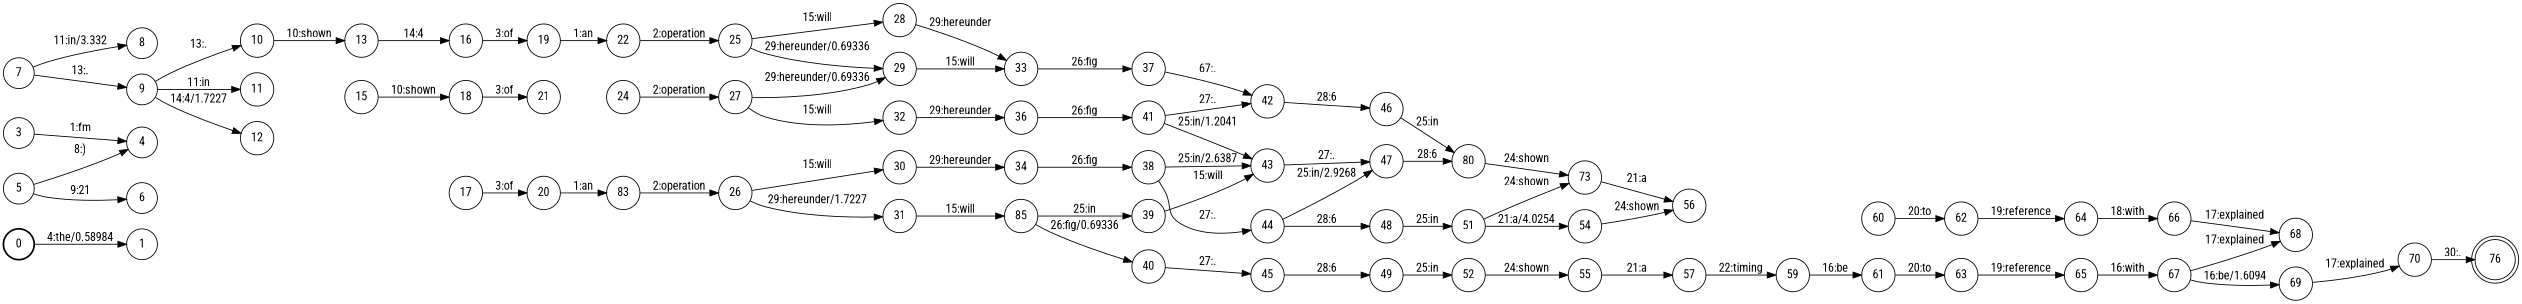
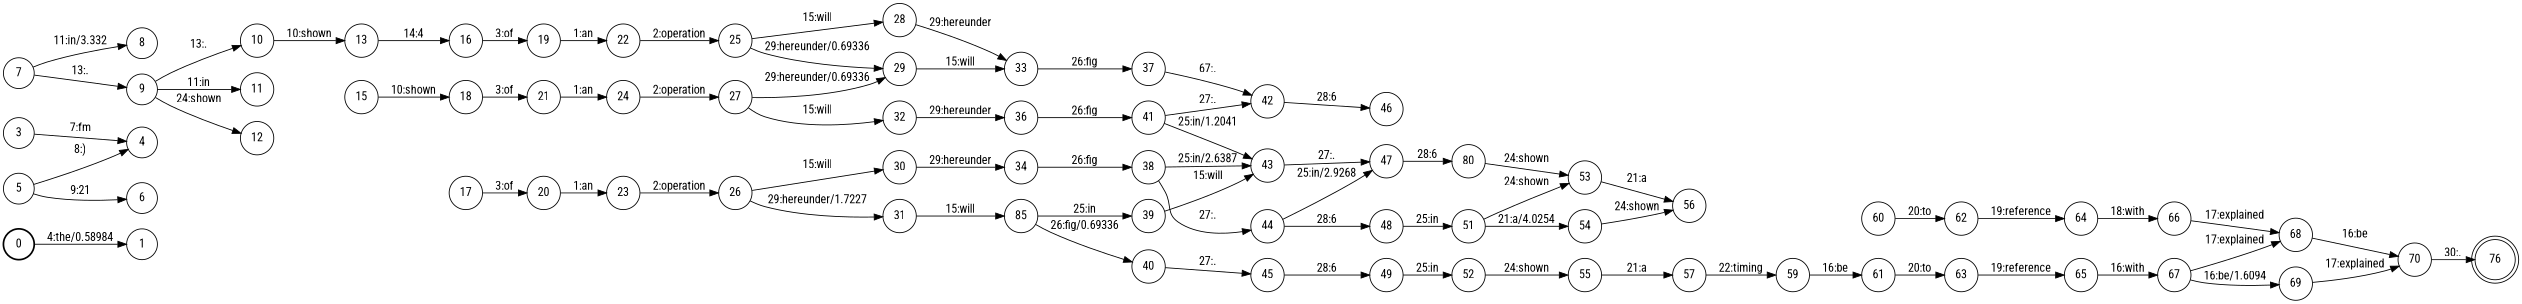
  digraph {
    fontname="Roboto Condensed"
    nodesep=0.25
    rankdir=LR
    ranksep=0.4
    node [fontname="Roboto Condensed" fontsize=14 shape=circle style=solid]
    edge [fontname="Roboto Condensed" fontsize=14]
    n1 [label=0 style=bold]
    n2 [label=1]
    n3 [label=3]
    n4 [label=4]
    n5 [label=5]
    n6 [label=6]
    n7 [label=7]
    n8 [label=8]
    n9 [label=9]
    n10 [label=10]
    n11 [label=11]
    n12 [label=12]
    n13 [label=13]
    n14 [label=16]
    n15 [label=15]
    n16 [label=18]
    n17 [label=19]
    n18 [label=17]
    n19 [label=20]
    n20 [label=21]
    n21 [label=22]
-   n22 [label=83]
+   n22 [label=23]
    n23 [label=24]
    n24 [label=25]
    n25 [label=26]
    n26 [label=27]
    n27 [label=28]
    n28 [label=29]
    n29 [label=30]
    n30 [label=31]
    n31 [label=32]
    n32 [label=33]
    n33 [label=34]
    n34 [label=85]
    n35 [label=36]
    n36 [label=37]
    n37 [label=38]
    n38 [label=39]
    n39 [label=40]
    n40 [label=41]
    n41 [label=42]
    n42 [label=43]
    n43 [label=44]
    n44 [label=45]
    n45 [label=46]
    n46 [label=47]
    n47 [label=48]
    n48 [label=49]
    n49 [label=80]
    n50 [label=51]
    n51 [label=52]
-   n52 [label=73]
+   n52 [label=53]
    n53 [label=54]
    n54 [label=55]
    n55 [label=56]
    n56 [label=57]
    n57 [label=59]
    n58 [label=61]
    n59 [label=60]
    n60 [label=62]
    n61 [label=63]
    n62 [label=64]
    n63 [label=65]
    n64 [label=66]
    n65 [label=67]
    n66 [label=68]
    n67 [label=69]
    n68 [label=70]
    n69 [label=76 shape=doublecircle]
    n1 -> n2 [label="4:the/0.58984"]
-   n3 -> n4 [label="1:fm"]
+   n3 -> n4 [label="7:fm"]
    n5 -> n4 [label="8:)"]
    n5 -> n6 [label="9:21"]
    n7 -> n8 [label="11:in/3.332"]
    n7 -> n9 [label="13:."]
    n9 -> n10 [label="13:."]
    n9 -> n11 [label="11:in"]
-   n9 -> n12 [label="14:4/1.7227"]
+   n9 -> n12 [label="24:shown"]
    n10 -> n13 [label="10:shown"]
    n13 -> n14 [label="14:4"]
    n14 -> n17 [label="3:of"]
    n15 -> n16 [label="10:shown"]
    n16 -> n20 [label="3:of"]
    n17 -> n21 [label="1:an"]
    n18 -> n19 [label="3:of"]
    n19 -> n22 [label="1:an"]
+   n20 -> n23 [label="1:an"]
    n21 -> n24 [label="2:operation"]
    n22 -> n25 [label="2:operation"]
    n23 -> n26 [label="2:operation"]
    n24 -> n27 [label="15:will"]
    n24 -> n28 [label="29:hereunder/0.69336"]
    n25 -> n29 [label="15:will"]
    n25 -> n30 [label="29:hereunder/1.7227"]
    n26 -> n28 [label="29:hereunder/0.69336"]
    n26 -> n31 [label="15:will"]
    n27 -> n32 [label="29:hereunder"]
    n28 -> n32 [label="15:will"]
    n29 -> n33 [label="29:hereunder"]
    n30 -> n34 [label="15:will"]
    n31 -> n35 [label="29:hereunder"]
    n32 -> n36 [label="26:fig"]
    n33 -> n37 [label="26:fig"]
    n34 -> n38 [label="25:in"]
    n34 -> n39 [label="26:fig/0.69336"]
    n35 -> n40 [label="26:fig"]
    n36 -> n41 [label="67:."]
    n37 -> n42 [label="25:in/2.6387"]
    n37 -> n43 [label="27:."]
    n38 -> n42 [label="15:will"]
    n39 -> n44 [label="27:."]
    n40 -> n41 [label="27:."]
    n40 -> n42 [label="25:in/1.2041"]
    n41 -> n45 [label="28:6"]
    n42 -> n46 [label="27:."]
    n43 -> n46 [label="25:in/2.9268"]
    n43 -> n47 [label="28:6"]
    n44 -> n48 [label="28:6"]
-   n45 -> n49 [label="25:in"]
    n46 -> n49 [label="28:6"]
    n47 -> n50 [label="25:in"]
    n48 -> n51 [label="25:in"]
    n49 -> n52 [label="24:shown"]
    n50 -> n52 [label="24:shown"]
    n50 -> n53 [label="21:a/4.0254"]
    n51 -> n54 [label="24:shown"]
    n52 -> n55 [label="21:a"]
    n53 -> n55 [label="24:shown"]
    n54 -> n56 [label="21:a"]
    n56 -> n57 [label="22:timing"]
    n57 -> n58 [label="16:be"]
    n58 -> n61 [label="20:to"]
    n59 -> n60 [label="20:to"]
    n60 -> n62 [label="19:reference"]
    n61 -> n63 [label="19:reference"]
    n62 -> n64 [label="18:with"]
    n63 -> n65 [label="16:with"]
    n64 -> n66 [label="17:explained"]
    n65 -> n66 [label="17:explained"]
    n65 -> n67 [label="16:be/1.6094"]
+   n66 -> n68 [label="16:be"]
    n67 -> n68 [label="17:explained"]
    n68 -> n69 [label="30:."]
  }
